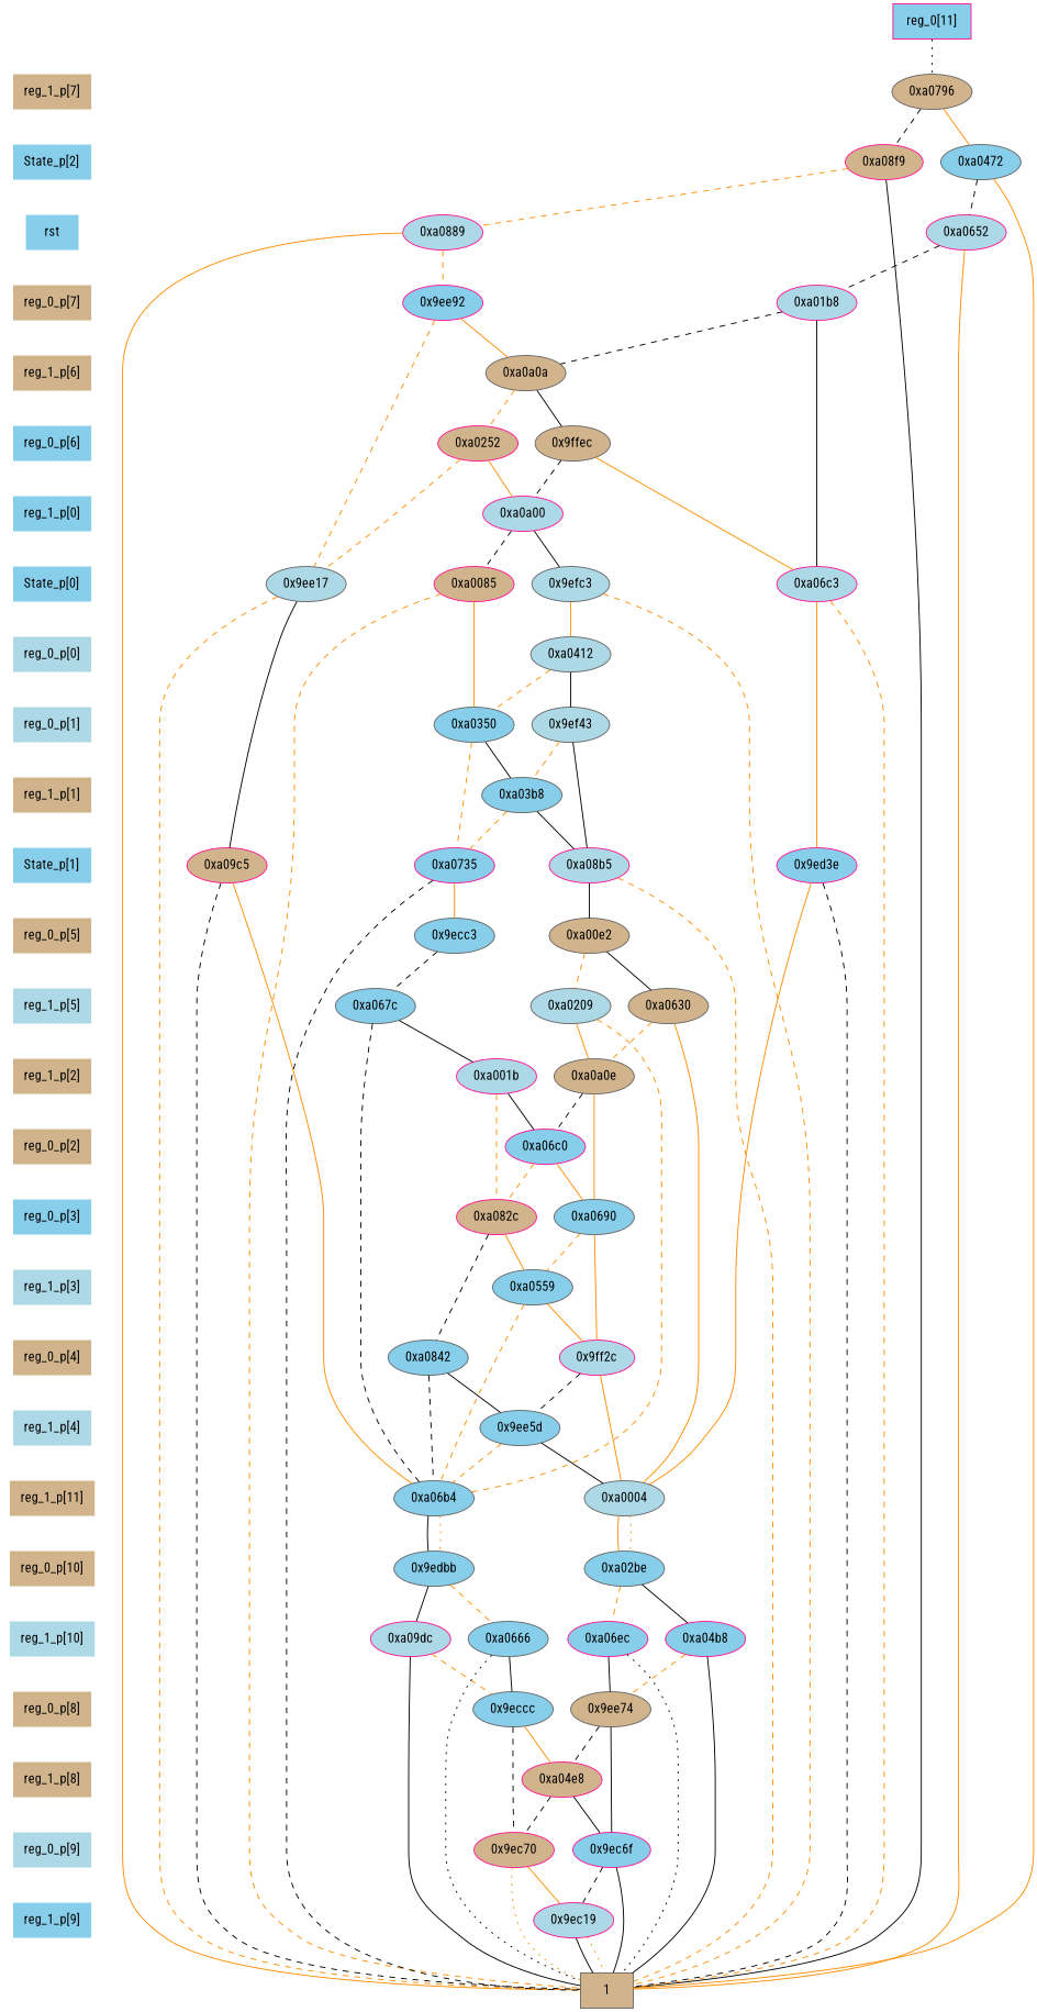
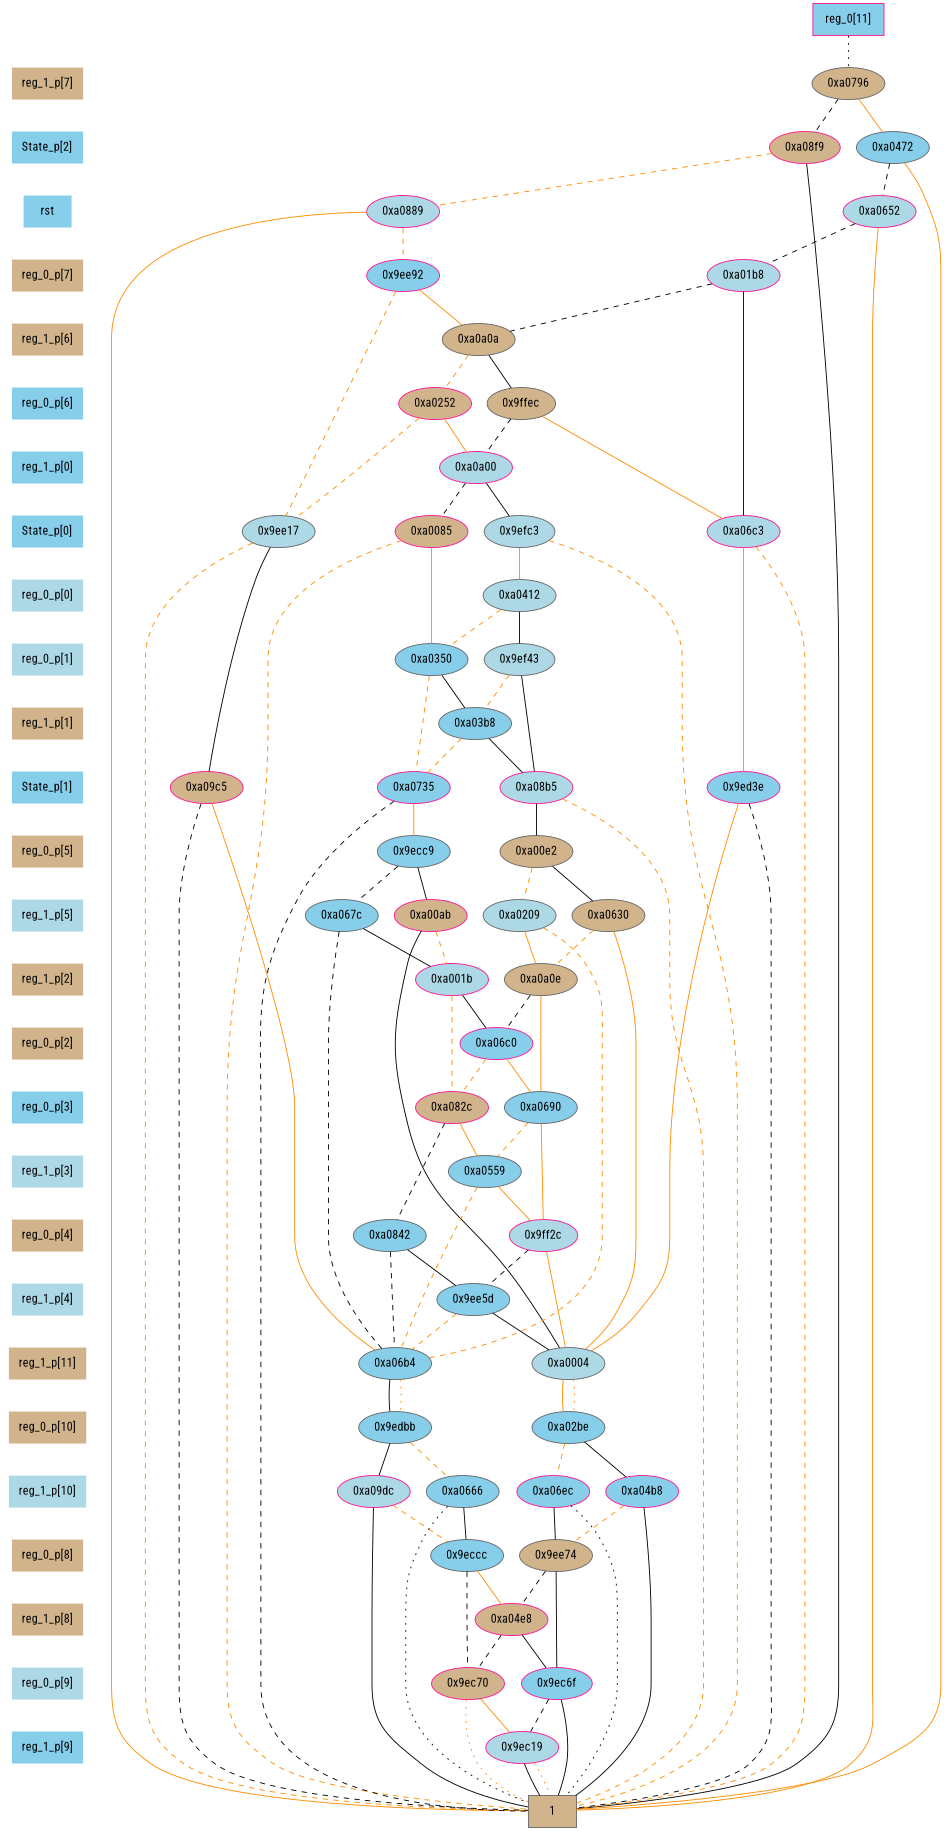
  digraph {
    fontname="Roboto Condensed"
    node [fontname="Roboto Condensed" style=filled color=gray40 fillcolor=skyblue]
    edge [dir=none fontname="Roboto Condensed" color=darkorange]
    "CONST NODES" [shape=plaintext style=invis color="" fillcolor=""]
    " reg_1_p[7] " [color=deeppink fillcolor=tan shape=plaintext]
    " State_p[2] " [shape=plaintext]
    " rst " [shape=plaintext]
    " reg_0_p[7] " [color=deeppink fillcolor=tan shape=plaintext]
    " reg_1_p[6] " [fillcolor=tan shape=plaintext]
    " reg_0_p[6] " [shape=plaintext]
    " reg_1_p[0] " [shape=plaintext]
    " State_p[0] " [color=deeppink shape=plaintext]
    " reg_0_p[0] " [color=deeppink fillcolor=lightblue shape=plaintext]
    " reg_0_p[1] " [color=deeppink fillcolor=lightblue shape=plaintext]
    " reg_1_p[1] " [fillcolor=tan shape=plaintext]
    " State_p[1] " [color=deeppink shape=plaintext]
    " reg_0_p[5] " [fillcolor=tan shape=plaintext]
    " reg_1_p[5] " [fillcolor=lightblue shape=plaintext]
    " reg_1_p[2] " [fillcolor=tan shape=plaintext]
    " reg_0_p[2] " [color=deeppink fillcolor=tan shape=plaintext]
    " reg_0_p[3] " [color=deeppink shape=plaintext]
    " reg_1_p[3] " [color=deeppink fillcolor=lightblue shape=plaintext]
    " reg_0_p[4] " [color=deeppink fillcolor=tan shape=plaintext]
    " reg_1_p[4] " [color=deeppink fillcolor=lightblue shape=plaintext]
    " reg_1_p[11] " [fillcolor=tan shape=plaintext]
    " reg_0_p[10] " [fillcolor=tan shape=plaintext]
    " reg_1_p[10] " [color=deeppink fillcolor=lightblue shape=plaintext]
    " reg_0_p[8] " [fillcolor=tan shape=plaintext]
    " reg_1_p[8] " [color=deeppink fillcolor=tan shape=plaintext]
    " reg_0_p[9] " [fillcolor=lightblue shape=plaintext]
    " reg_1_p[9] " [color=deeppink shape=plaintext]
    "0xa0a0a" [fillcolor=tan]
    "  reg_0[11]  " [color=deeppink shape=box]
    "0xa0796" [fillcolor=tan]
    "0xa08f9" [color=deeppink fillcolor=tan]
    "0xa0472"
    "0xa0652" [color=deeppink fillcolor=lightblue]
    "0xa0889" [color=deeppink fillcolor=lightblue]
    "0xa01b8" [color=deeppink fillcolor=lightblue]
    "0x9ee92" [color=deeppink]
    "0xa0252" [color=deeppink fillcolor=tan]
    "0x9ffec" [fillcolor=tan]
    "0xa0a00" [color=deeppink fillcolor=lightblue]
    "0xa06c3" [color=deeppink fillcolor=lightblue]
    "0xa0085" [color=deeppink fillcolor=tan]
    "0x9ee17" [fillcolor=lightblue]
    "0x9efc3" [fillcolor=lightblue]
    "0xa0412" [fillcolor=lightblue]
    "0xa0350"
    "0x9ef43" [fillcolor=lightblue]
    "0xa03b8"
    "0xa09c5" [color=deeppink fillcolor=tan]
    "0x9ed3e" [color=deeppink]
    "0xa0735" [color=deeppink]
    "0xa08b5" [color=deeppink fillcolor=lightblue]
    "0xa00e2" [fillcolor=tan]
-   "0x9ecc9" [label="0x9ecc3"]
+   "0x9ecc9"
+   "0xa00ab" [color=deeppink fillcolor=tan]
    "0xa067c"
    "0xa0209" [fillcolor=lightblue]
    "0xa0630" [fillcolor=tan]
    "0xa001b" [color=deeppink fillcolor=lightblue]
    "0xa0a0e" [fillcolor=tan]
    "0xa06c0" [color=deeppink]
    "0xa06ec" [color=deeppink]
    "0xa09dc" [color=deeppink fillcolor=lightblue]
    "0xa0666"
    "0xa04b8" [color=deeppink]
    "0xa0690"
    "0xa082c" [color=deeppink fillcolor=tan]
    "0xa0559"
    "0x9ff2c" [color=deeppink fillcolor=lightblue]
    "0xa0842"
    "0x9ee5d"
    "0xa0004" [fillcolor=lightblue]
    "0xa06b4"
    "0xa02be"
    "0x9edbb"
    "0x9eccc"
    "0x9ee74" [fillcolor=tan]
    "0xa04e8" [color=deeppink fillcolor=tan]
    "0x9ec70" [color=deeppink fillcolor=tan]
    "0x9ec6f" [color=deeppink]
    "0x9ec19" [color=deeppink fillcolor=lightblue]
    n82 [fillcolor=tan label=1 shape=box]
    subgraph sub_1 {
      "CONST NODES"
      " reg_1_p[7] "
      " State_p[2] "
      " rst "
      " reg_0_p[7] "
      " reg_1_p[6] "
      " reg_0_p[6] "
      " reg_1_p[0] "
      " State_p[0] "
      " reg_0_p[0] "
      " reg_0_p[1] "
      " reg_1_p[1] "
      " State_p[1] "
      " reg_0_p[5] "
      " reg_1_p[5] "
      " reg_1_p[2] "
      " reg_0_p[2] "
      " reg_0_p[3] "
      " reg_1_p[3] "
      " reg_0_p[4] "
      " reg_1_p[4] "
      " reg_1_p[11] "
      " reg_0_p[10] "
      " reg_1_p[10] "
      " reg_0_p[8] "
      " reg_1_p[8] "
      " reg_0_p[9] "
      " reg_1_p[9] "
    }
    subgraph sub_2 {
      rank=same
      " reg_1_p[6] "
      "0xa0a0a"
    }
    subgraph sub_3 {
      rank=same
      "  reg_0[11]  "
    }
    subgraph sub_4 {
      rank=same
      " reg_1_p[7] "
      "0xa0796"
    }
    subgraph sub_5 {
      rank=same
      " State_p[2] "
      "0xa08f9"
      "0xa0472"
    }
    subgraph sub_6 {
      rank=same
      " rst "
      "0xa0652"
      "0xa0889"
    }
    subgraph sub_7 {
      rank=same
      " reg_0_p[7] "
      "0xa01b8"
      "0x9ee92"
    }
    subgraph sub_8 {
      rank=same
      " reg_0_p[6] "
      "0xa0252"
      "0x9ffec"
    }
    subgraph sub_9 {
      rank=same
      " reg_1_p[0] "
      "0xa0a00"
    }
    subgraph sub_10 {
      rank=same
      " State_p[0] "
      "0xa06c3"
      "0xa0085"
      "0x9ee17"
      "0x9efc3"
    }
    subgraph sub_11 {
      rank=same
      " reg_0_p[0] "
      "0xa0412"
    }
    subgraph sub_12 {
      rank=same
      " reg_0_p[1] "
      "0xa0350"
      "0x9ef43"
    }
    subgraph sub_13 {
      rank=same
      " reg_1_p[1] "
      "0xa03b8"
    }
    subgraph sub_14 {
      rank=same
      " State_p[1] "
      "0xa09c5"
      "0x9ed3e"
      "0xa0735"
      "0xa08b5"
    }
    subgraph sub_15 {
      rank=same
      " reg_0_p[5] "
      "0xa00e2"
      "0x9ecc9"
    }
    subgraph sub_16 {
      rank=same
      " reg_1_p[5] "
+     "0xa00ab"
      "0xa067c"
      "0xa0209"
      "0xa0630"
    }
    subgraph sub_17 {
      rank=same
      " reg_1_p[2] "
      "0xa001b"
      "0xa0a0e"
    }
    subgraph sub_18 {
      rank=same
      " reg_0_p[2] "
      "0xa06c0"
    }
    subgraph sub_19 {
      rank=same
      " reg_1_p[10] "
      "0xa06ec"
      "0xa09dc"
      "0xa0666"
      "0xa04b8"
    }
    subgraph sub_20 {
      rank=same
      " reg_0_p[3] "
      "0xa0690"
      "0xa082c"
    }
    subgraph sub_21 {
      rank=same
      " reg_1_p[3] "
      "0xa0559"
    }
    subgraph sub_22 {
      rank=same
      " reg_0_p[4] "
      "0x9ff2c"
      "0xa0842"
    }
    subgraph sub_23 {
      rank=same
      " reg_1_p[4] "
      "0x9ee5d"
    }
    subgraph sub_24 {
      rank=same
      " reg_1_p[11] "
      "0xa0004"
      "0xa06b4"
    }
    subgraph sub_25 {
      rank=same
      " reg_0_p[10] "
      "0xa02be"
      "0x9edbb"
    }
    subgraph sub_26 {
      rank=same
      " reg_0_p[8] "
      "0x9eccc"
      "0x9ee74"
    }
    subgraph sub_27 {
      rank=same
      " reg_1_p[8] "
      "0xa04e8"
    }
    subgraph sub_28 {
      rank=same
      " reg_0_p[9] "
      "0x9ec70"
      "0x9ec6f"
    }
    subgraph sub_29 {
      rank=same
      " reg_1_p[9] "
      "0x9ec19"
    }
    subgraph sub_30 {
      rank=same
      "CONST NODES"
      subgraph sub_31 {
        rank=same
        n82
      }
    }
    " reg_1_p[7] " -> " State_p[2] " [style=invis color=""]
    " State_p[2] " -> " rst " [style=invis color=""]
    " rst " -> " reg_0_p[7] " [style=invis color=""]
    " reg_0_p[7] " -> " reg_1_p[6] " [style=invis color=""]
    " reg_1_p[6] " -> " reg_0_p[6] " [style=invis color=""]
    " reg_0_p[6] " -> " reg_1_p[0] " [style=invis color=""]
    " reg_1_p[0] " -> " State_p[0] " [style=invis color=""]
    " State_p[0] " -> " reg_0_p[0] " [style=invis color=""]
    " reg_0_p[0] " -> " reg_0_p[1] " [style=invis color=""]
    " reg_0_p[1] " -> " reg_1_p[1] " [style=invis color=""]
    " reg_1_p[1] " -> " State_p[1] " [style=invis color=""]
    " State_p[1] " -> " reg_0_p[5] " [style=invis color=""]
    " reg_0_p[5] " -> " reg_1_p[5] " [style=invis color=""]
    " reg_1_p[5] " -> " reg_1_p[2] " [style=invis color=""]
    " reg_1_p[2] " -> " reg_0_p[2] " [style=invis color=""]
    " reg_0_p[2] " -> " reg_0_p[3] " [style=invis color=""]
    " reg_0_p[3] " -> " reg_1_p[3] " [style=invis color=""]
    " reg_1_p[3] " -> " reg_0_p[4] " [style=invis color=""]
    " reg_0_p[4] " -> " reg_1_p[4] " [style=invis color=""]
    " reg_1_p[4] " -> " reg_1_p[11] " [style=invis color=""]
    " reg_1_p[11] " -> " reg_0_p[10] " [style=invis color=""]
    " reg_0_p[10] " -> " reg_1_p[10] " [style=invis color=""]
    " reg_1_p[10] " -> " reg_0_p[8] " [style=invis color=""]
    " reg_0_p[8] " -> " reg_1_p[8] " [style=invis color=""]
    " reg_1_p[8] " -> " reg_0_p[9] " [style=invis color=""]
    " reg_0_p[9] " -> " reg_1_p[9] " [style=invis color=""]
    " reg_1_p[9] " -> "CONST NODES" [style=invis color=""]
    "0xa0a0a" -> "0xa0252" [style=dashed]
    "0xa0a0a" -> "0x9ffec" [color=black]
    "  reg_0[11]  " -> "0xa0796" [color=black style=dotted]
    "0xa0796" -> "0xa08f9" [color=black style=dashed]
    "0xa0796" -> "0xa0472"
    "0xa08f9" -> "0xa0889" [style=dashed]
    "0xa08f9" -> n82 [color=black]
    "0xa0472" -> "0xa0652" [color=black style=dashed]
    "0xa0472" -> n82
    "0xa0652" -> "0xa01b8" [color=black style=dashed]
    "0xa0652" -> n82
    "0xa0889" -> "0x9ee92" [style=dashed]
    "0xa0889" -> n82
    "0xa01b8" -> "0xa0a0a" [color=black style=dashed]
    "0xa01b8" -> "0xa06c3" [color=black]
    "0x9ee92" -> "0xa0a0a"
    "0x9ee92" -> "0x9ee17" [style=dashed]
    "0xa0252" -> "0xa0a00"
    "0xa0252" -> "0x9ee17" [style=dashed]
    "0x9ffec" -> "0xa0a00" [color=black style=dashed]
    "0x9ffec" -> "0xa06c3"
    "0xa0a00" -> "0xa0085" [color=black style=dashed]
    "0xa0a00" -> "0x9efc3" [color=black]
    "0xa06c3" -> "0x9ed3e"
    "0xa06c3" -> n82 [style=dashed]
    "0xa0085" -> "0xa0350"
    "0xa0085" -> n82 [style=dashed]
    "0x9ee17" -> "0xa09c5" [color=black]
    "0x9ee17" -> n82 [style=dashed]
    "0x9efc3" -> "0xa0412"
    "0x9efc3" -> n82 [style=dashed]
    "0xa0412" -> "0xa0350" [style=dashed]
    "0xa0412" -> "0x9ef43" [color=black]
    "0xa0350" -> "0xa03b8" [color=black]
    "0xa0350" -> "0xa0735" [style=dashed]
    "0x9ef43" -> "0xa03b8" [style=dashed]
    "0x9ef43" -> "0xa08b5" [color=black]
    "0xa03b8" -> "0xa0735" [style=dashed]
    "0xa03b8" -> "0xa08b5" [color=black]
    "0xa09c5" -> "0xa06b4"
    "0xa09c5" -> n82 [color=black style=dashed]
    "0x9ed3e" -> "0xa0004"
    "0x9ed3e" -> n82 [color=black style=dashed]
    "0xa0735" -> "0x9ecc9"
    "0xa0735" -> n82 [color=black style=dashed]
    "0xa08b5" -> "0xa00e2" [color=black]
    "0xa08b5" -> n82 [style=dashed]
    "0xa00e2" -> "0xa0209" [style=dashed]
    "0xa00e2" -> "0xa0630" [color=black]
+   "0x9ecc9" -> "0xa00ab" [color=black]
    "0x9ecc9" -> "0xa067c" [color=black style=dashed]
+   "0xa00ab" -> "0xa001b" [style=dashed]
+   "0xa00ab" -> "0xa0004" [color=black]
    "0xa067c" -> "0xa001b" [color=black]
    "0xa067c" -> "0xa06b4" [color=black style=dashed]
    "0xa0209" -> "0xa0a0e"
    "0xa0209" -> "0xa06b4" [style=dashed]
    "0xa0630" -> "0xa0a0e" [style=dashed]
    "0xa0630" -> "0xa0004"
    "0xa001b" -> "0xa06c0" [color=black]
    "0xa001b" -> "0xa082c" [style=dashed]
    "0xa0a0e" -> "0xa06c0" [color=black style=dashed]
    "0xa0a0e" -> "0xa0690"
    "0xa06c0" -> "0xa0690"
    "0xa06c0" -> "0xa082c" [style=dashed]
    "0xa06ec" -> "0x9ee74" [color=black]
    "0xa06ec" -> n82 [color=black style=dotted]
    "0xa09dc" -> "0x9eccc" [style=dashed]
    "0xa09dc" -> n82 [color=black]
    "0xa0666" -> "0x9eccc" [color=black]
    "0xa0666" -> n82 [color=black style=dotted]
    "0xa04b8" -> "0x9ee74" [style=dashed]
    "0xa04b8" -> n82 [color=black]
    "0xa0690" -> "0xa0559" [style=dashed]
    "0xa0690" -> "0x9ff2c"
    "0xa082c" -> "0xa0559"
    "0xa082c" -> "0xa0842" [color=black style=dashed]
    "0xa0559" -> "0x9ff2c"
    "0xa0559" -> "0xa06b4" [style=dashed]
    "0x9ff2c" -> "0x9ee5d" [color=black style=dashed]
    "0x9ff2c" -> "0xa0004"
    "0xa0842" -> "0x9ee5d" [color=black]
    "0xa0842" -> "0xa06b4" [color=black style=dashed]
    "0x9ee5d" -> "0xa0004" [color=black]
    "0x9ee5d" -> "0xa06b4" [style=dashed]
    "0xa0004" -> "0xa02be"
    "0xa0004" -> "0xa02be" [style=dotted]
    "0xa06b4" -> "0x9edbb" [color=black]
    "0xa06b4" -> "0x9edbb" [style=dotted]
    "0xa02be" -> "0xa06ec" [style=dashed]
    "0xa02be" -> "0xa04b8" [color=black]
    "0x9edbb" -> "0xa09dc" [color=black]
    "0x9edbb" -> "0xa0666" [style=dashed]
    "0x9eccc" -> "0xa04e8"
    "0x9eccc" -> "0x9ec70" [color=black style=dashed]
    "0x9ee74" -> "0xa04e8" [color=black style=dashed]
    "0x9ee74" -> "0x9ec6f" [color=black]
    "0xa04e8" -> "0x9ec70" [color=black style=dashed]
    "0xa04e8" -> "0x9ec6f" [color=black]
    "0x9ec70" -> "0x9ec19"
    "0x9ec70" -> n82 [style=dotted]
    "0x9ec6f" -> "0x9ec19" [color=black style=dashed]
    "0x9ec6f" -> n82 [color=black]
    "0x9ec19" -> n82 [color=black]
    "0x9ec19" -> n82 [style=dotted]
  }
